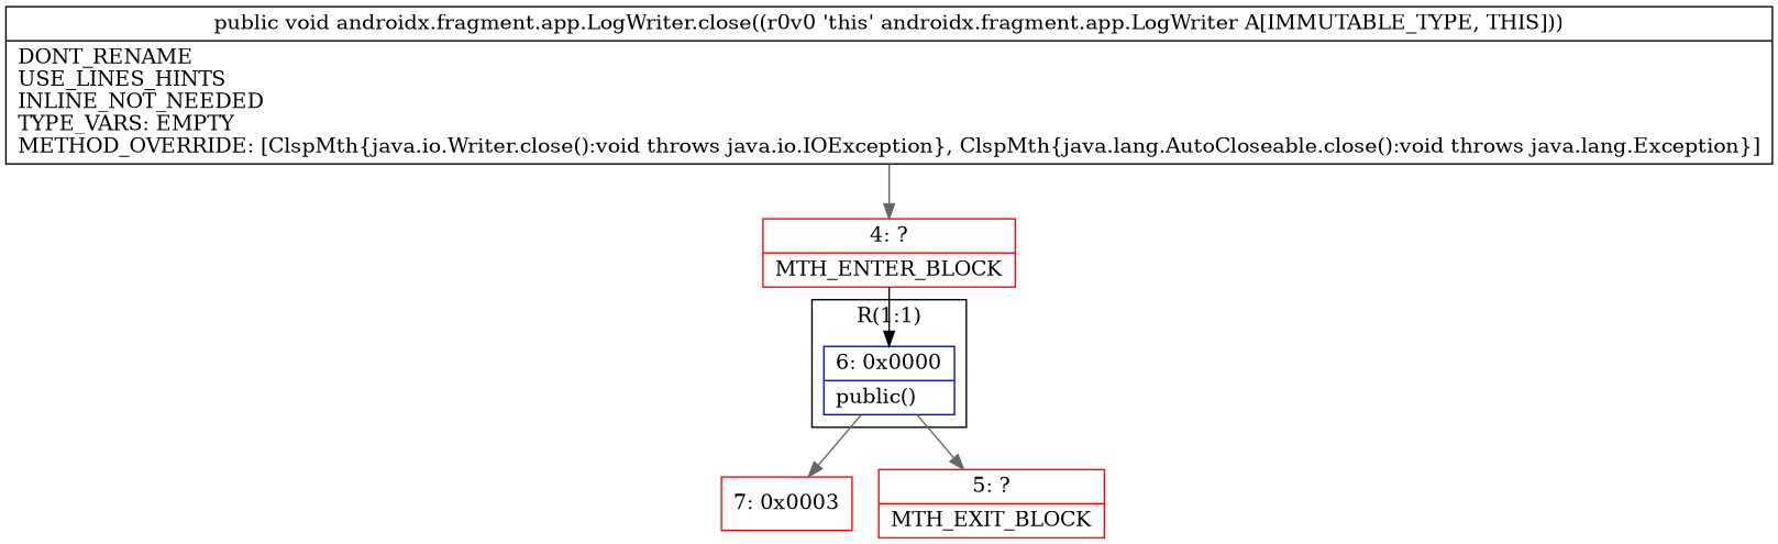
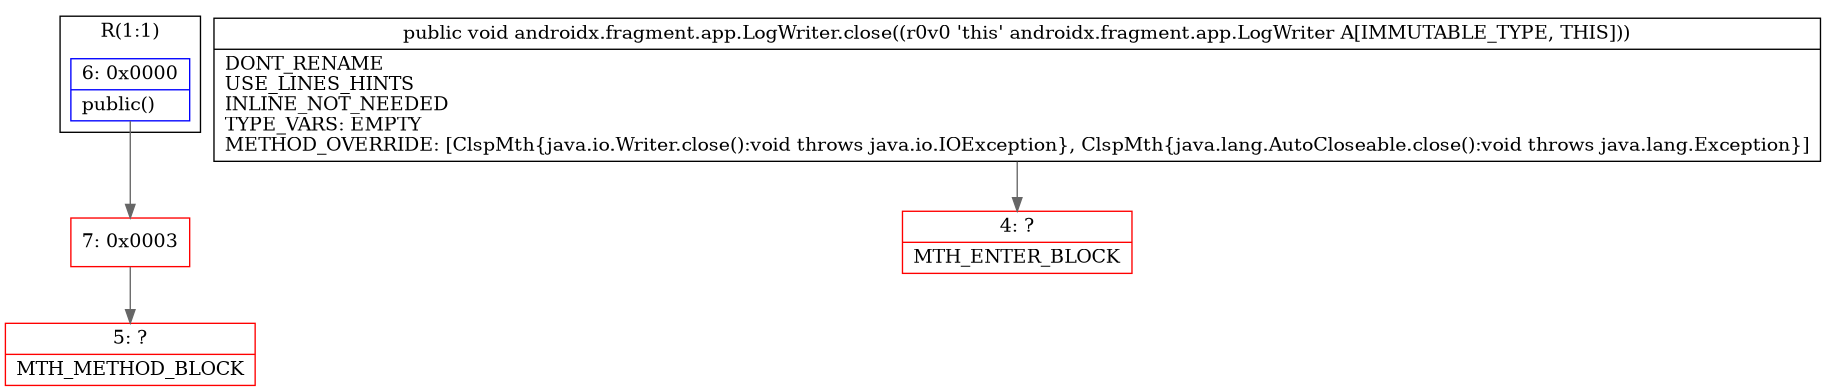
  digraph {
    node [color=red shape=record]
    edge [color=gray40]
    n1 [color=blue label="{6\:\ 0x0000|public()\l}"]
    n2 [label="{7\:\ 0x0003}"]
-   n3 [label="{5\:\ ?|MTH_EXIT_BLOCK\l}"]
+   n3 [label="{5\:\ ?|MTH_METHOD_BLOCK\l}"]
    n4 [label="{4\:\ ?|MTH_ENTER_BLOCK\l}"]
    n5 [label="{public void androidx.fragment.app.LogWriter.close((r0v0 'this' androidx.fragment.app.LogWriter A[IMMUTABLE_TYPE, THIS]))  | DONT_RENAME\lUSE_LINES_HINTS\lINLINE_NOT_NEEDED\lTYPE_VARS: EMPTY\lMETHOD_OVERRIDE: [ClspMth\{java.io.Writer.close():void throws java.io.IOException\}, ClspMth\{java.lang.AutoCloseable.close():void throws java.lang.Exception\}]\l}" color=""]
    subgraph cluster_1 {
      label="R(1:1)"
      n1
    }
    n1 -> n2
-   n1 -> n3
-   n4 -> n1 [color=black]
+   n2 -> n3
    n5 -> n4
  }
